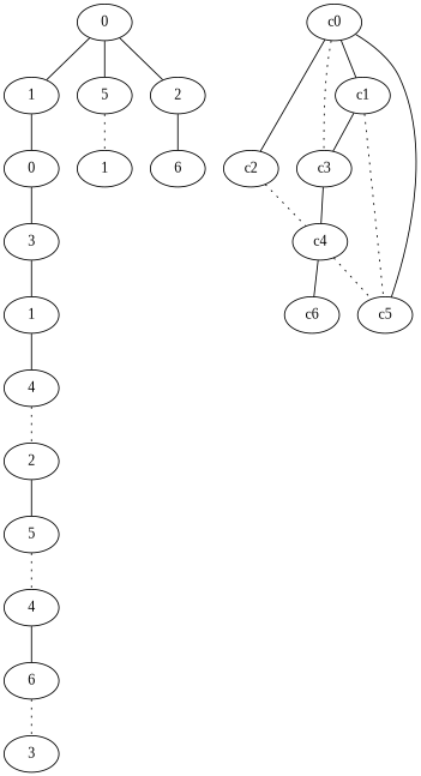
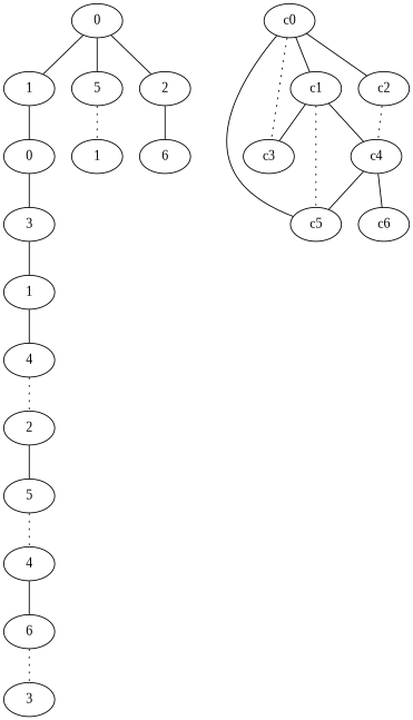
  graph {
    fontname="Liberation Serif"
    node [fontname="Liberation Serif"]
    edge [fontname="Liberation Serif"]
    n1 [label=0]
    n2 [label=1]
    n3 [label=5]
    n4 [label=2]
    n5 [label=0]
    n6 [label=1]
    n7 [label=6]
    n8 [label=3]
    n9 [label=1]
    n10 [label=4]
    n11 [label=2]
    n12 [label=5]
    n13 [label=4]
    n14 [label=6]
    n15 [label=3]
    c0
    c1
    c2
    c3
    c5
    c4
    c6
    n1 -- n2
    n1 -- n3
    n1 -- n4
    n2 -- n5
    n3 -- n6 [style=dotted]
    n4 -- n7
    n5 -- n8
    n8 -- n9
    n9 -- n10
    n10 -- n11 [style=dotted]
    n11 -- n12
    n12 -- n13 [style=dotted]
    n13 -- n14
    n14 -- n15 [style=dotted]
    c0 -- c1
    c0 -- c2
    c0 -- c3 [style=dotted]
    c0 -- c5
    c1 -- c3
    c1 -- c5 [style=dotted]
-   c3 -- c4
+   c1 -- c4
    c2 -- c4 [style=dotted]
-   c4 -- c5 [style=dotted]
+   c4 -- c5 [style=solid]
    c4 -- c6
  }
